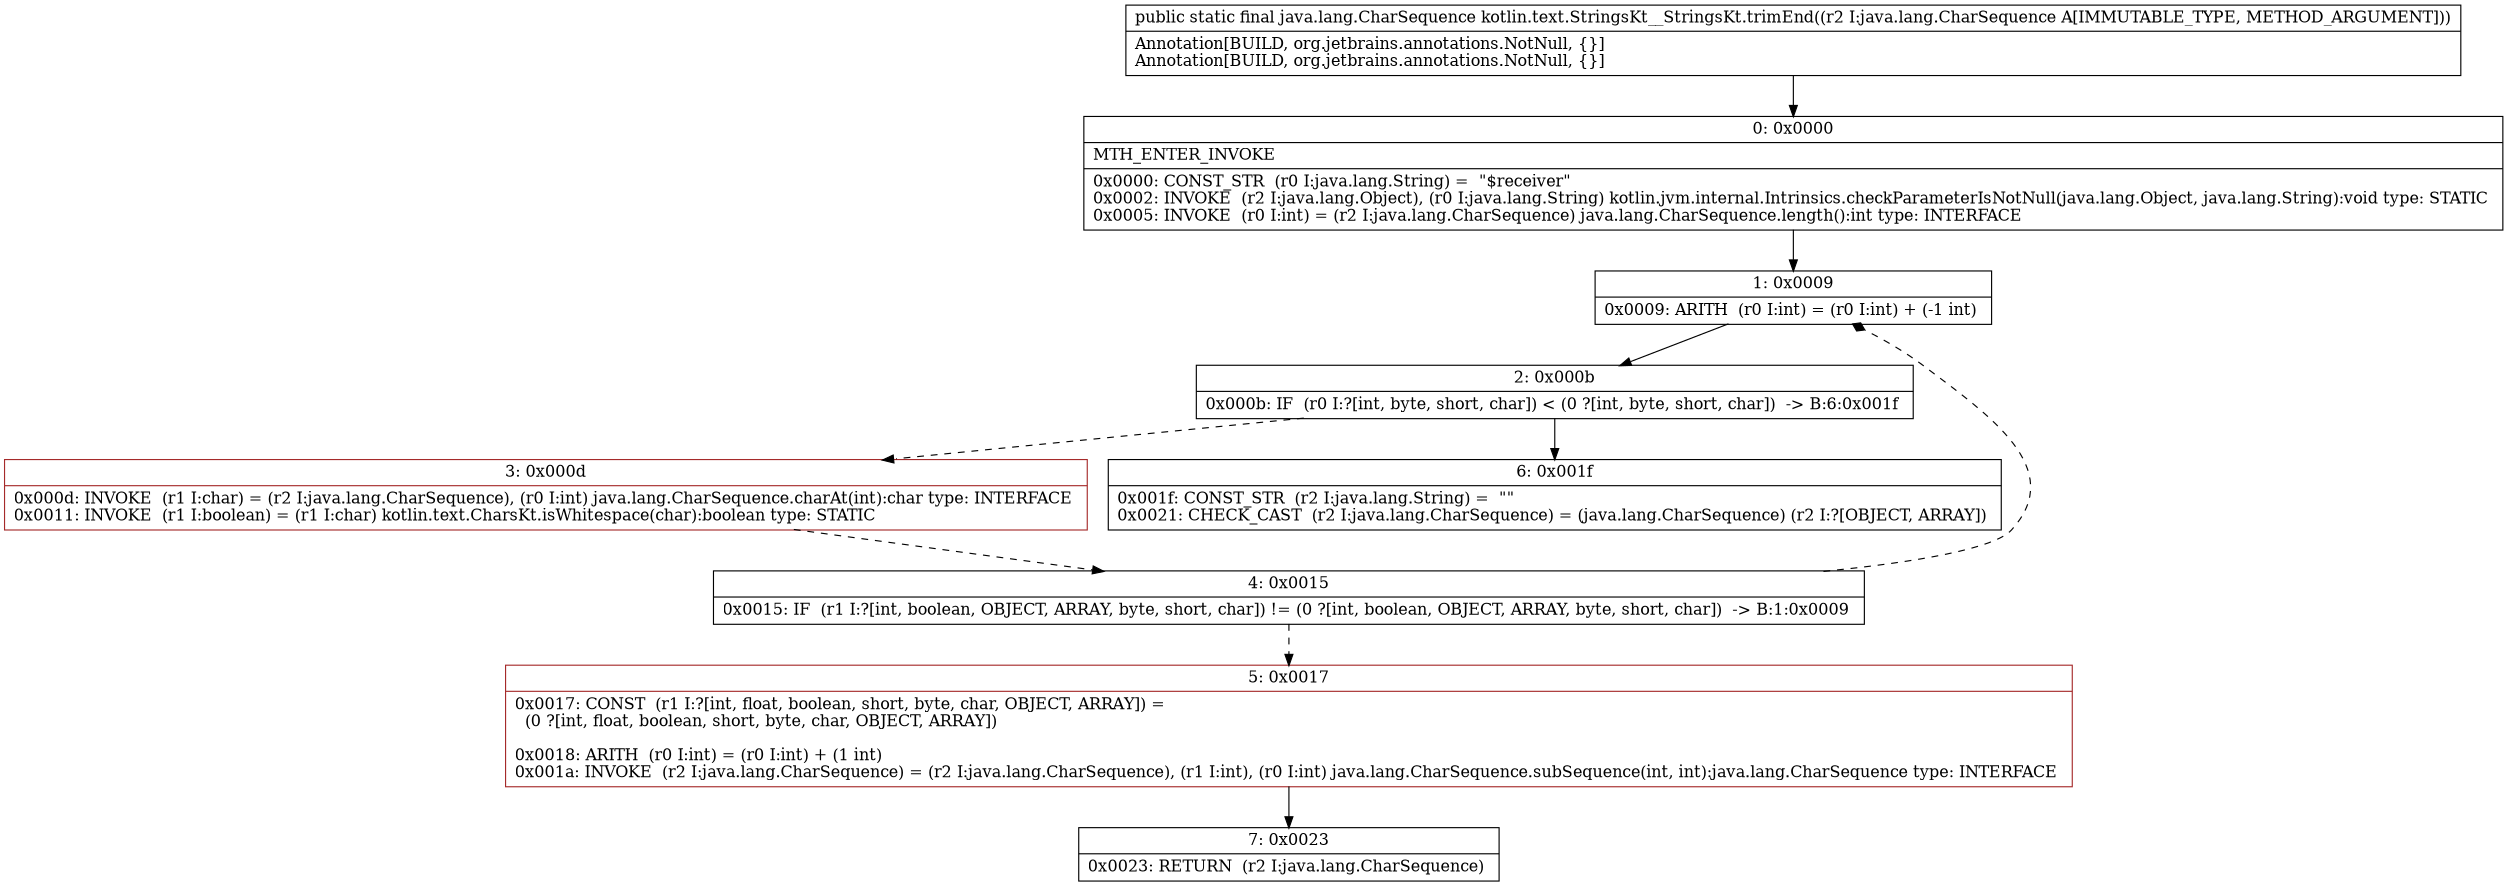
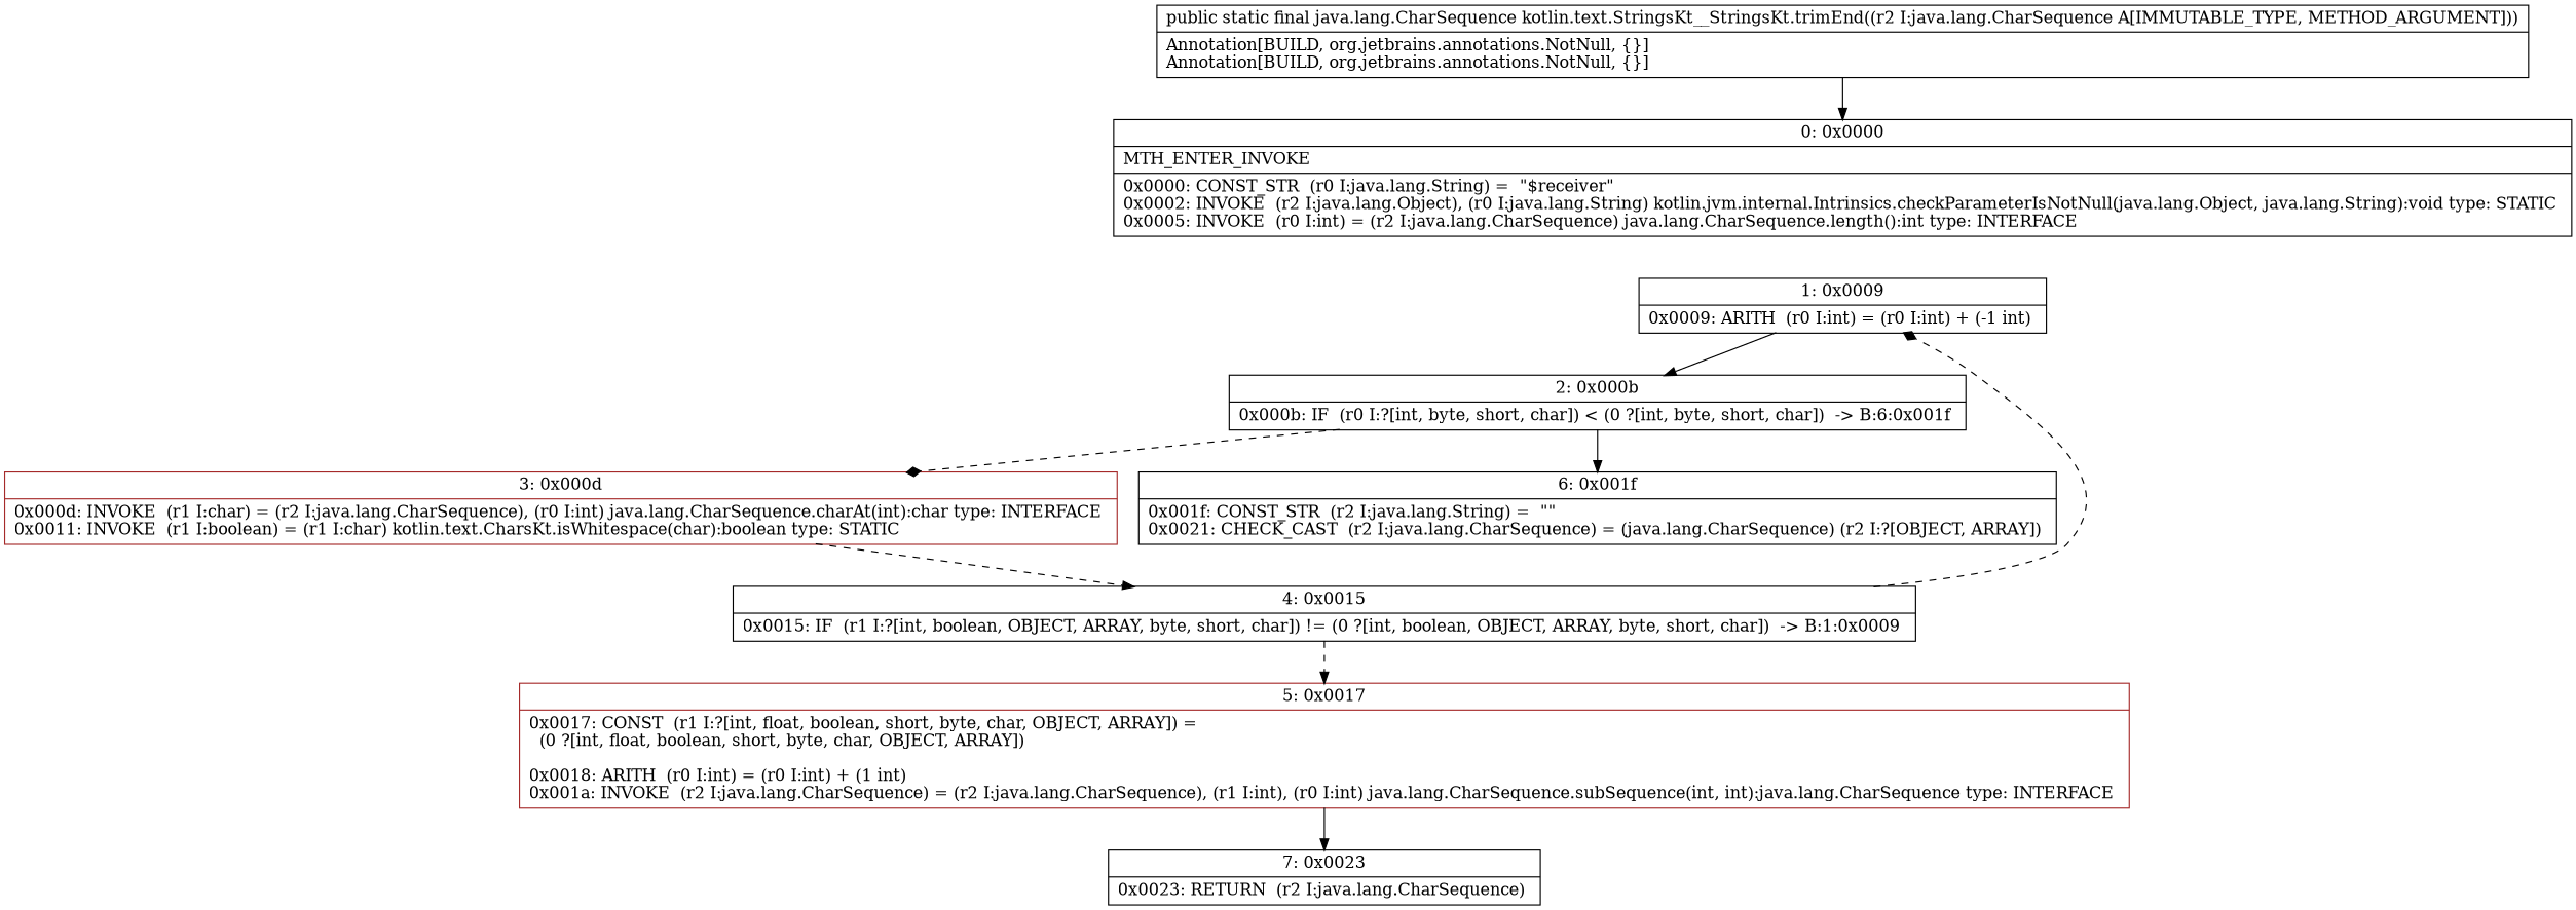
  digraph {
    node [color=black shape=record]
    edge [arrowhead=normal]
    n1 [label="{0\:\ 0x0000|MTH_ENTER_INVOKE\l|0x0000: CONST_STR  (r0 I:java.lang.String) =  \"$receiver\" \l0x0002: INVOKE  (r2 I:java.lang.Object), (r0 I:java.lang.String) kotlin.jvm.internal.Intrinsics.checkParameterIsNotNull(java.lang.Object, java.lang.String):void type: STATIC \l0x0005: INVOKE  (r0 I:int) = (r2 I:java.lang.CharSequence) java.lang.CharSequence.length():int type: INTERFACE \l}"]
    n2 [label="{1\:\ 0x0009|0x0009: ARITH  (r0 I:int) = (r0 I:int) + (\-1 int) \l}"]
    n3 [label="{2\:\ 0x000b|0x000b: IF  (r0 I:?[int, byte, short, char]) \< (0 ?[int, byte, short, char])  \-\> B:6:0x001f \l}"]
    n4 [color=brown label="{3\:\ 0x000d|0x000d: INVOKE  (r1 I:char) = (r2 I:java.lang.CharSequence), (r0 I:int) java.lang.CharSequence.charAt(int):char type: INTERFACE \l0x0011: INVOKE  (r1 I:boolean) = (r1 I:char) kotlin.text.CharsKt.isWhitespace(char):boolean type: STATIC \l}"]
    n5 [label="{6\:\ 0x001f|0x001f: CONST_STR  (r2 I:java.lang.String) =  \"\" \l0x0021: CHECK_CAST  (r2 I:java.lang.CharSequence) = (java.lang.CharSequence) (r2 I:?[OBJECT, ARRAY]) \l}"]
    n6 [label="{4\:\ 0x0015|0x0015: IF  (r1 I:?[int, boolean, OBJECT, ARRAY, byte, short, char]) != (0 ?[int, boolean, OBJECT, ARRAY, byte, short, char])  \-\> B:1:0x0009 \l}"]
    n7 [color=brown label="{5\:\ 0x0017|0x0017: CONST  (r1 I:?[int, float, boolean, short, byte, char, OBJECT, ARRAY]) = \l  (0 ?[int, float, boolean, short, byte, char, OBJECT, ARRAY])\l \l0x0018: ARITH  (r0 I:int) = (r0 I:int) + (1 int) \l0x001a: INVOKE  (r2 I:java.lang.CharSequence) = (r2 I:java.lang.CharSequence), (r1 I:int), (r0 I:int) java.lang.CharSequence.subSequence(int, int):java.lang.CharSequence type: INTERFACE \l}"]
    n8 [label="{7\:\ 0x0023|0x0023: RETURN  (r2 I:java.lang.CharSequence) \l}"]
    n9 [label="{public static final java.lang.CharSequence kotlin.text.StringsKt__StringsKt.trimEnd((r2 I:java.lang.CharSequence A[IMMUTABLE_TYPE, METHOD_ARGUMENT]))  | Annotation[BUILD, org.jetbrains.annotations.NotNull, \{\}]\lAnnotation[BUILD, org.jetbrains.annotations.NotNull, \{\}]\l}"]
-   n1 -> n2
    n2 -> n3
-   n3 -> n4 [style=dashed]
+   n3 -> n4 [arrowhead=diamond style=dashed]
    n3 -> n5
    n4 -> n6 [style=dashed]
    n6 -> n2 [arrowhead=diamond style=dashed]
    n6 -> n7 [style=dashed]
    n7 -> n8
    n9 -> n1
  }
